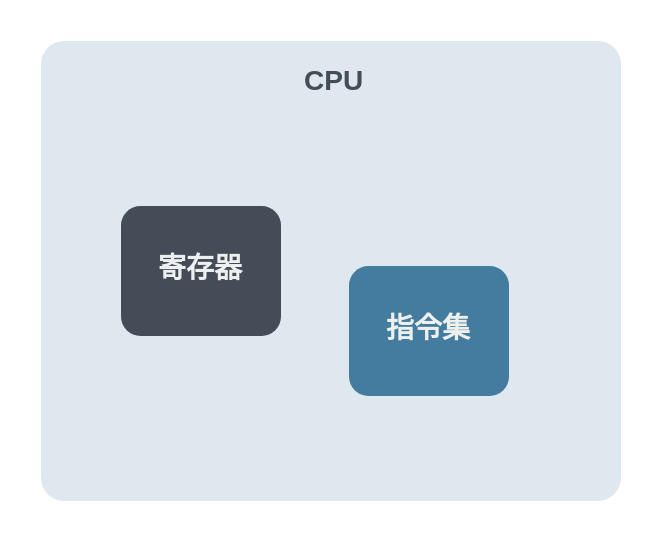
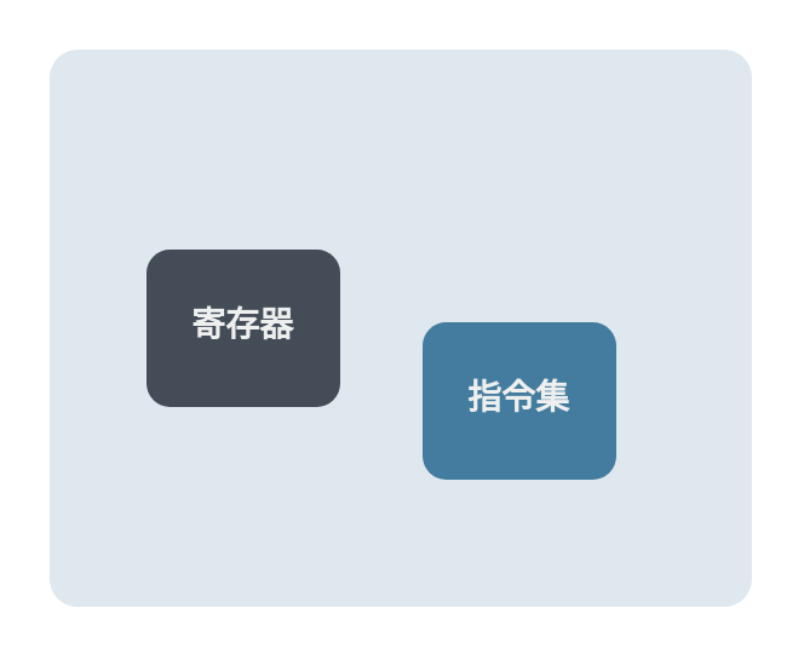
  <mxCell id="0" />
  <mxCell id="1" parent="0" />
  <mxCell id="2" value="" style="rounded=1;whiteSpace=wrap;html=1;fontFamily=Lucida Console;fontColor=#EEEFEF;fillColor=#DFE8EF;strokeColor=none;arcSize=5;glass=0;shadow=0;sketch=0;" parent="1" vertex="1"><mxGeometry x="20" y="20" width="290" height="230" as="geometry" /></mxCell>
- <mxCell id="3" value="CPU" style="text;html=1;strokeColor=none;fillColor=none;align=left;verticalAlign=middle;whiteSpace=wrap;rounded=0;fontColor=#434C57;fontStyle=1;fontSize=14;" parent="1" vertex="1"><mxGeometry x="150" y="30" width="40" height="20" as="geometry" /></mxCell>
  <mxCell id="4" value="寄存器" style="rounded=1;whiteSpace=wrap;html=1;fillColor=#434C57;fontColor=#EEEFEF;fontFamily=Lucida Console;strokeColor=none;fontSize=14;fontStyle=1" parent="1" vertex="1"><mxGeometry x="60" y="102.5" width="80" height="65" as="geometry" /></mxCell>
  <mxCell id="5" value="指令集" style="rounded=1;whiteSpace=wrap;html=1;fontFamily=Lucida Console;fontColor=#EEEFEF;strokeColor=none;fontStyle=1;fillColor=#437C9E;fontSize=14;" parent="1" vertex="1"><mxGeometry x="174" y="132.5" width="80" height="65" as="geometry" /></mxCell>
